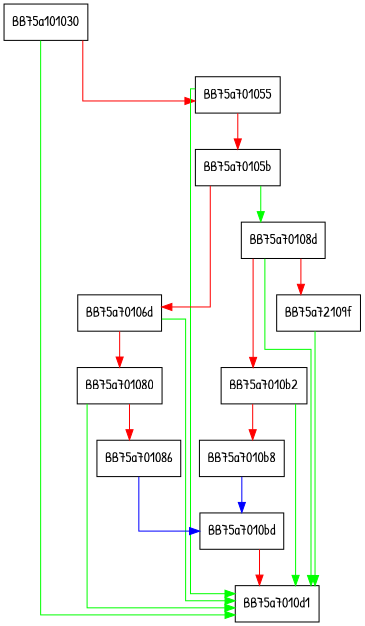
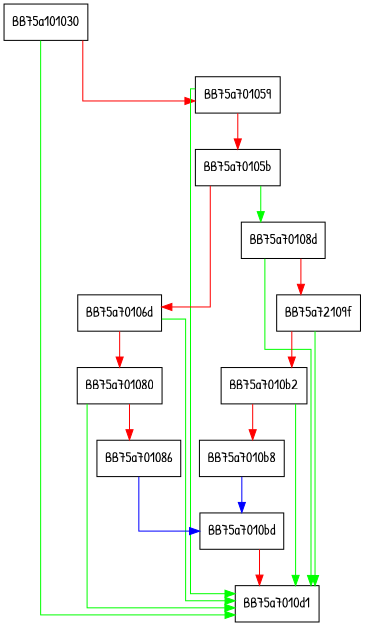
  digraph {
    fontname="Patrick Hand"
    splines=ortho
    node [fontname="Patrick Hand" shape=box]
    edge [color=red fontname="Patrick Hand"]
    n1 [label=BB75a101030]
    BB75a7010d1
-   BB75a701055
+   BB75a701055 [label=BB75a701059]
    BB75a70105b
    BB75a70108d
    BB75a70106d
    n7 [label=BB75a72109f]
    BB75a701080
    BB75a7010b2
    BB75a701086
    BB75a7010bd
    BB75a7010b8
    n1 -> BB75a7010d1 [color=green]
    n1 -> BB75a701055
    BB75a701055 -> BB75a7010d1 [color=green]
    BB75a701055 -> BB75a70105b
    BB75a70105b -> BB75a70108d [color=green]
    BB75a70105b -> BB75a70106d
    BB75a70108d -> BB75a7010d1 [color=green]
    BB75a70108d -> n7
    BB75a70106d -> BB75a7010d1 [color=green]
    BB75a70106d -> BB75a701080
    n7 -> BB75a7010d1 [color=green]
-   BB75a70108d -> BB75a7010b2
+   n7 -> BB75a7010b2
    BB75a701080 -> BB75a7010d1 [color=green]
    BB75a701080 -> BB75a701086
    BB75a7010b2 -> BB75a7010d1 [color=green]
    BB75a7010b2 -> BB75a7010b8
    BB75a701086 -> BB75a7010bd [color=blue]
    BB75a7010bd -> BB75a7010d1
    BB75a7010b8 -> BB75a7010bd [color=blue]
  }
